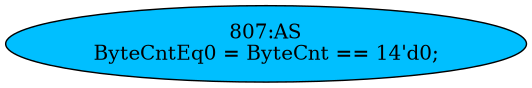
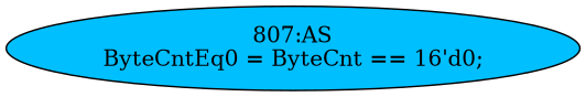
  strict digraph {
-   n1 [ast="<pyverilog.vparser.ast.Assign object at 0x7fb430335f50>" def_var="['ByteCntEq0']" fillcolor=deepskyblue label="807:AS\nByteCntEq0 = ByteCnt == 14'd0;" statements="[]" style=filled typ=Assign use_var="['ByteCnt']"]
+   n1 [ast="<pyverilog.vparser.ast.Assign object at 0x7fb430335f50>" def_var="['ByteCntEq0']" fillcolor=deepskyblue label="807:AS\nByteCntEq0 = ByteCnt == 16'd0;" statements="[]" style=filled typ=Assign use_var="['ByteCnt']"]
  }
